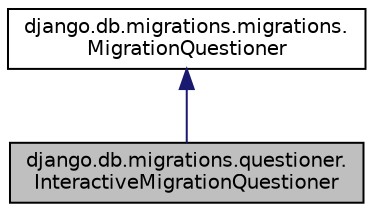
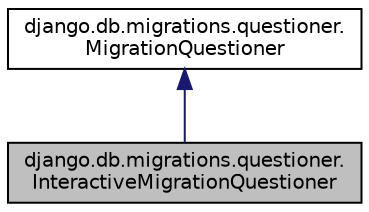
  digraph {
    node [color=black fontname=Helvetica fontsize=10 shape=record style=filled]
    n1 [fillcolor=grey75 fontcolor=black height=0.2 label="django.db.migrations.questioner.\lInteractiveMigrationQuestioner" width=0.4]
-   n2 [fillcolor=white height=0.2 label="django.db.migrations.migrations.\lMigrationQuestioner" width=0.4]
+   n2 [fillcolor=white height=0.2 label="django.db.migrations.questioner.\lMigrationQuestioner" width=0.4]
    n2 -> n1 [color=midnightblue dir=back fontname=Helvetica fontsize=10 labelfontname=Helvetica labelfontsize=10 style=solid]
  }
